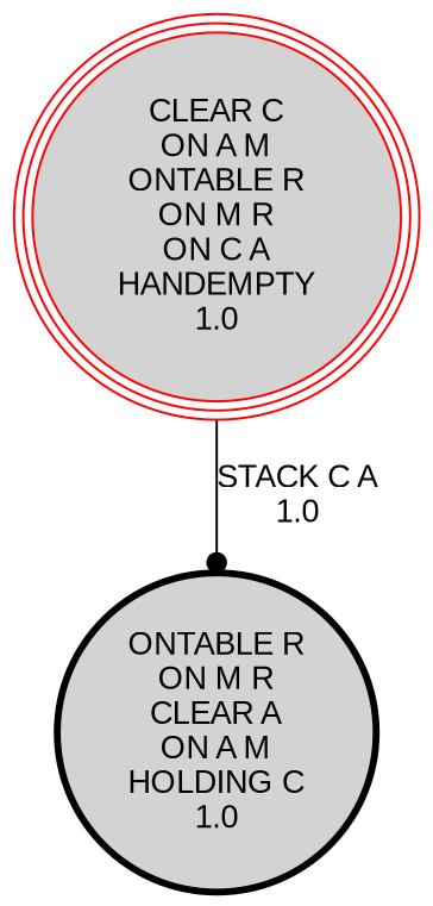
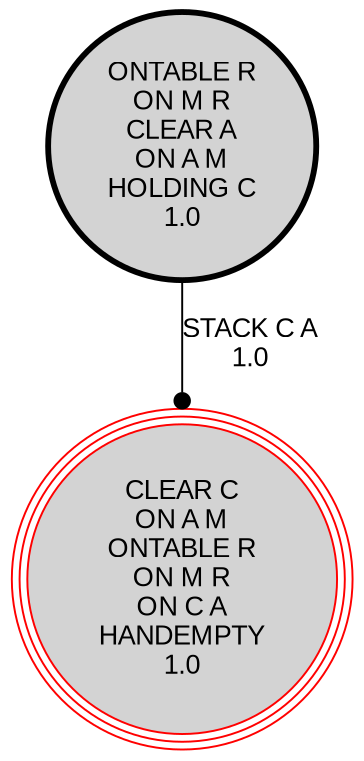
  digraph {
    fontname="Liberation Sans"
    node [shape=circle style=filled fillcolor=lightgrey fontname="Liberation Sans"]
    "ONTABLE R\nON M R\nCLEAR A\nON A M\nHOLDING C\n1.0\n" [penwidth=3]
    "CLEAR C\nON A M\nONTABLE R\nON M R\nON C A\nHANDEMPTY\n1.0\n" [color=red peripheries=3]
-   "CLEAR C\nON A M\nONTABLE R\nON M R\nON C A\nHANDEMPTY\n1.0\n" -> "ONTABLE R\nON M R\nCLEAR A\nON A M\nHOLDING C\n1.0\n" [label="STACK C A\n1.0\n" color=black arrowhead=dot fontname="Liberation Sans"]
+   "ONTABLE R\nON M R\nCLEAR A\nON A M\nHOLDING C\n1.0\n" -> "CLEAR C\nON A M\nONTABLE R\nON M R\nON C A\nHANDEMPTY\n1.0\n" [label="STACK C A\n1.0\n" color=black arrowhead=dot fontname="Liberation Sans"]
  }
